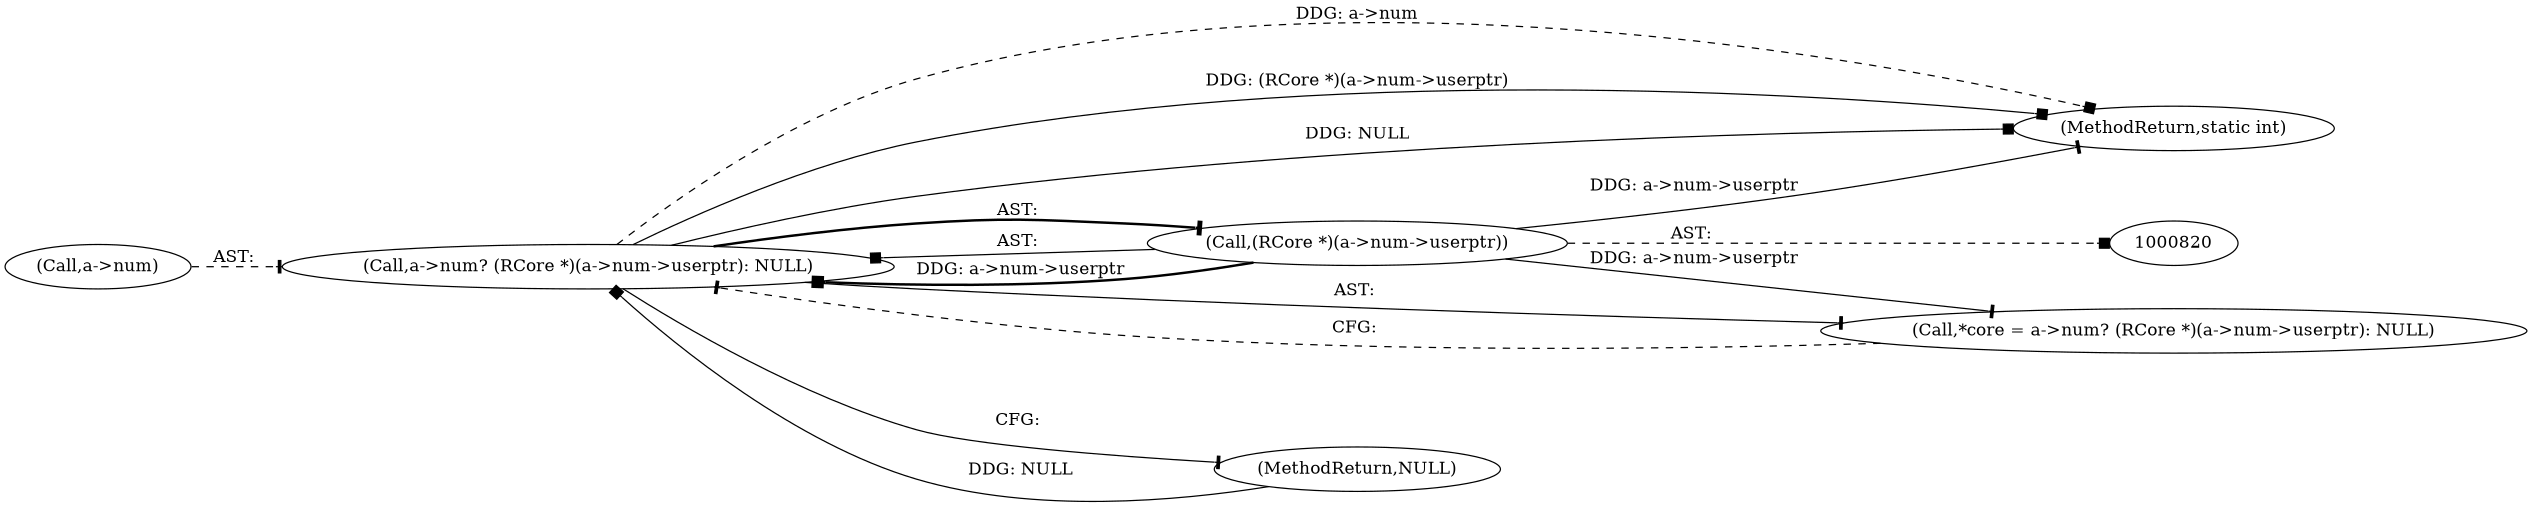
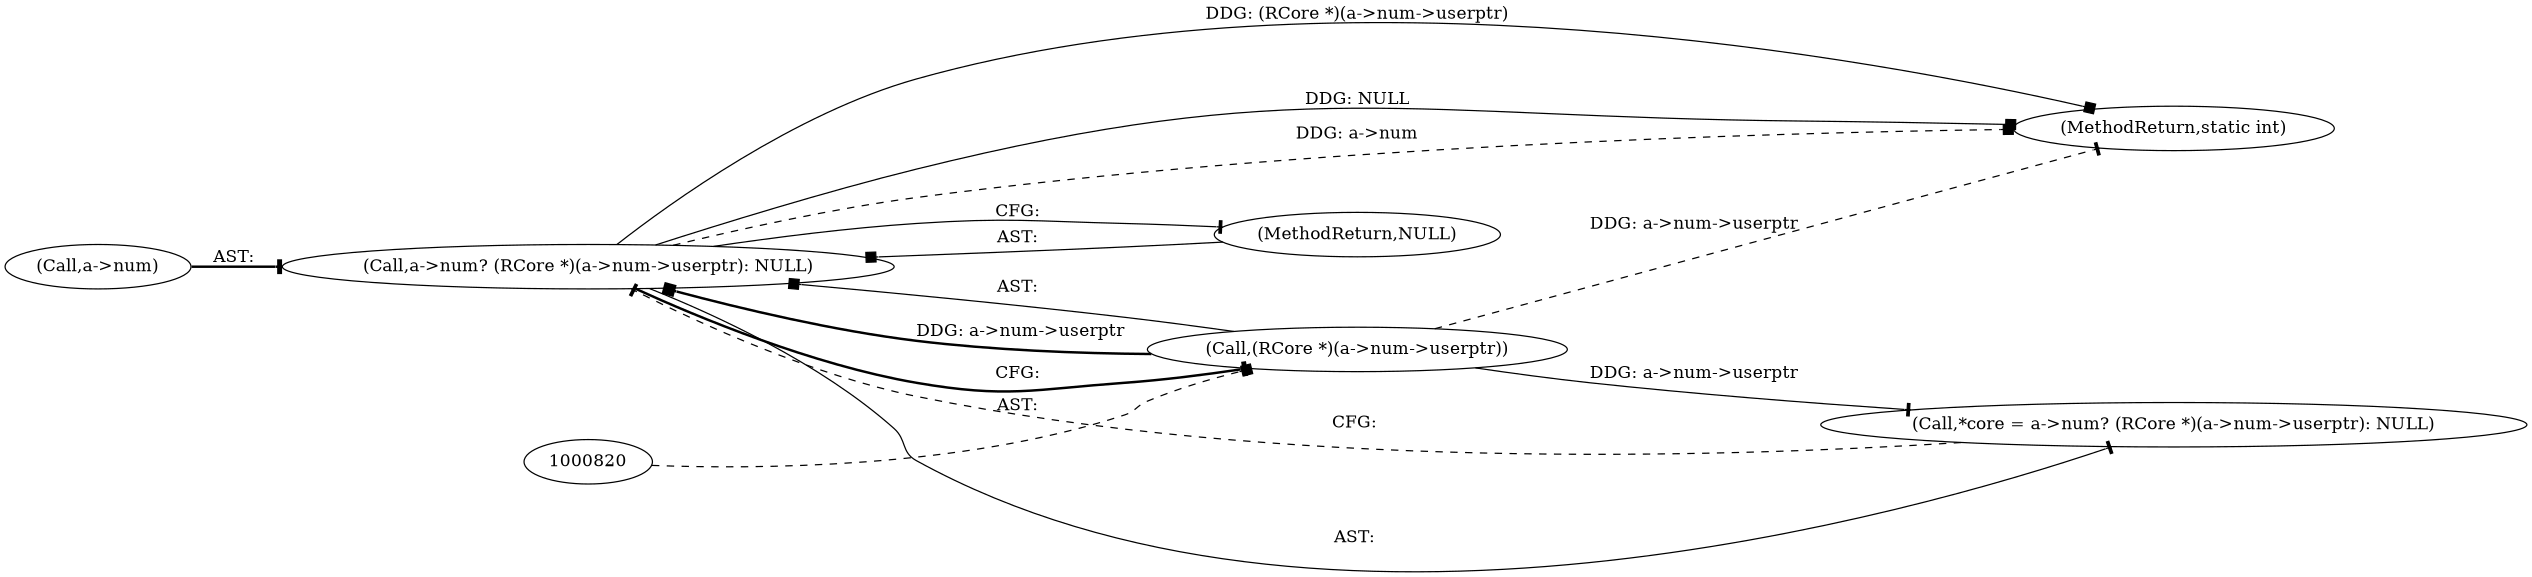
  digraph {
    rankdir=LR
    edge [arrowhead=tee style=solid]
    n1 [label="(Call,a->num? (RCore *)(a->num->userptr): NULL)"]
    n2 [label="(Call,(RCore *)(a->num->userptr))"]
    n3 [label="(MethodReturn,static int)"]
    n4 [label="(Call,*core = a->num? (RCore *)(a->num->userptr): NULL)"]
    n5 [label="(MethodReturn,NULL)"]
    n6 [label="(Call,a->num)"]
    1000820
-   n1 -> n2 [label="AST: " style=bold]
+   n1 -> n2 [label="CFG: " style=bold]
    n1 -> n3 [arrowhead=box label="DDG: a->num" style=dashed]
    n1 -> n3 [arrowhead=box label="DDG: (RCore *)(a->num->userptr)"]
    n1 -> n3 [arrowhead=box label="DDG: NULL"]
    n1 -> n4 [label="AST: "]
    n1 -> n5 [label="CFG: "]
    n2 -> n1 [arrowhead=box label="AST: "]
    n2 -> n1 [arrowhead=box label="DDG: a->num->userptr" style=bold]
-   n2 -> n3 [label="DDG: a->num->userptr"]
+   n2 -> n3 [label="DDG: a->num->userptr" style=dashed]
    n2 -> n4 [label="DDG: a->num->userptr"]
    n4 -> n1 [label="CFG: " style=dashed]
-   n5 -> n1 [arrowhead=box label="DDG: NULL"]
-   n6 -> n1 [label="AST: " style=dashed]
-   n2 -> 1000820 [arrowhead=box label="AST: " style=dashed]
+   n5 -> n1 [arrowhead=box label="AST: "]
+   n6 -> n1 [label="AST: " style=bold]
+   1000820 -> n2 [arrowhead=box label="AST: " style=dashed]
  }
